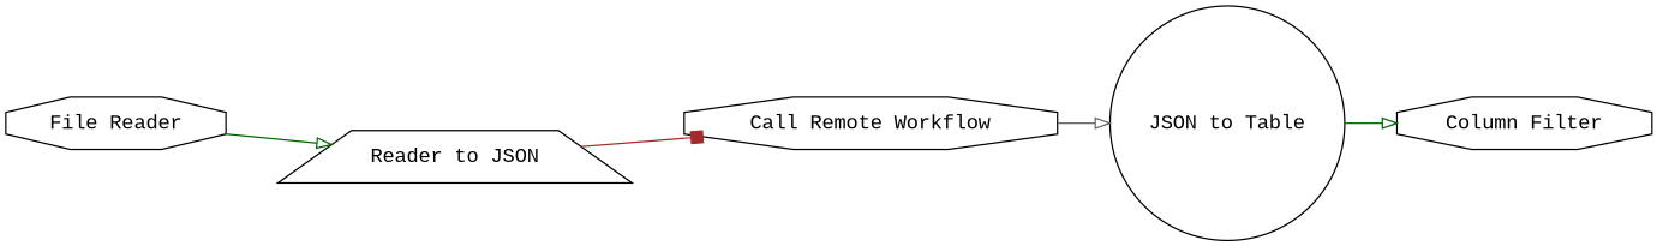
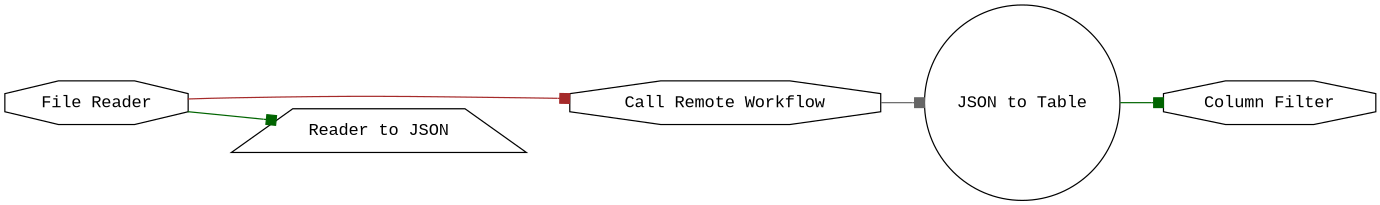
  digraph {
    fontname="Liberation Mono"
    rankdir=LR
    node [fontname="Liberation Mono" shape=octagon]
    edge [arrowhead=onormal color=darkgreen fontname="Liberation Mono"]
    n1 [label="Call Remote Workflow"]
    n2 [label="JSON to Table" shape=circle]
    n3 [label="Column Filter"]
    n4 [label="File Reader"]
    n5 [label="Reader to JSON" shape=trapezium]
-   n1 -> n2 [color=gray40]
-   n2 -> n3
-   n4 -> n5
-   n5 -> n1 [arrowhead=box color=brown]
+   n1 -> n2 [arrowhead=box color=gray40]
+   n2 -> n3 [arrowhead=box]
+   n4 -> n5 [arrowhead=box]
+   n4 -> n1 [arrowhead=box color=brown]
  }
